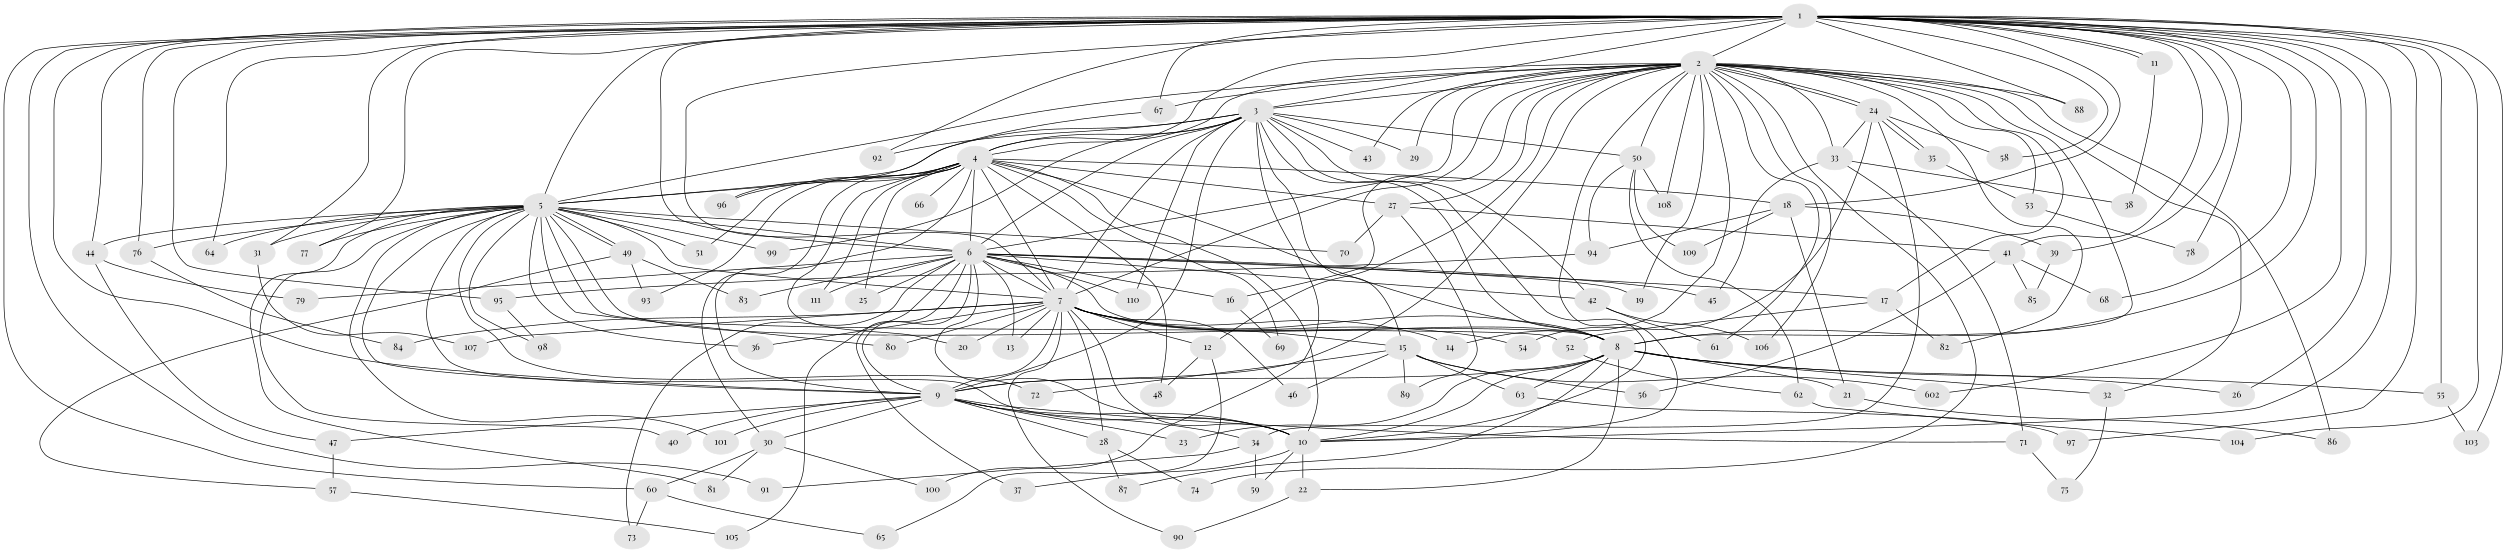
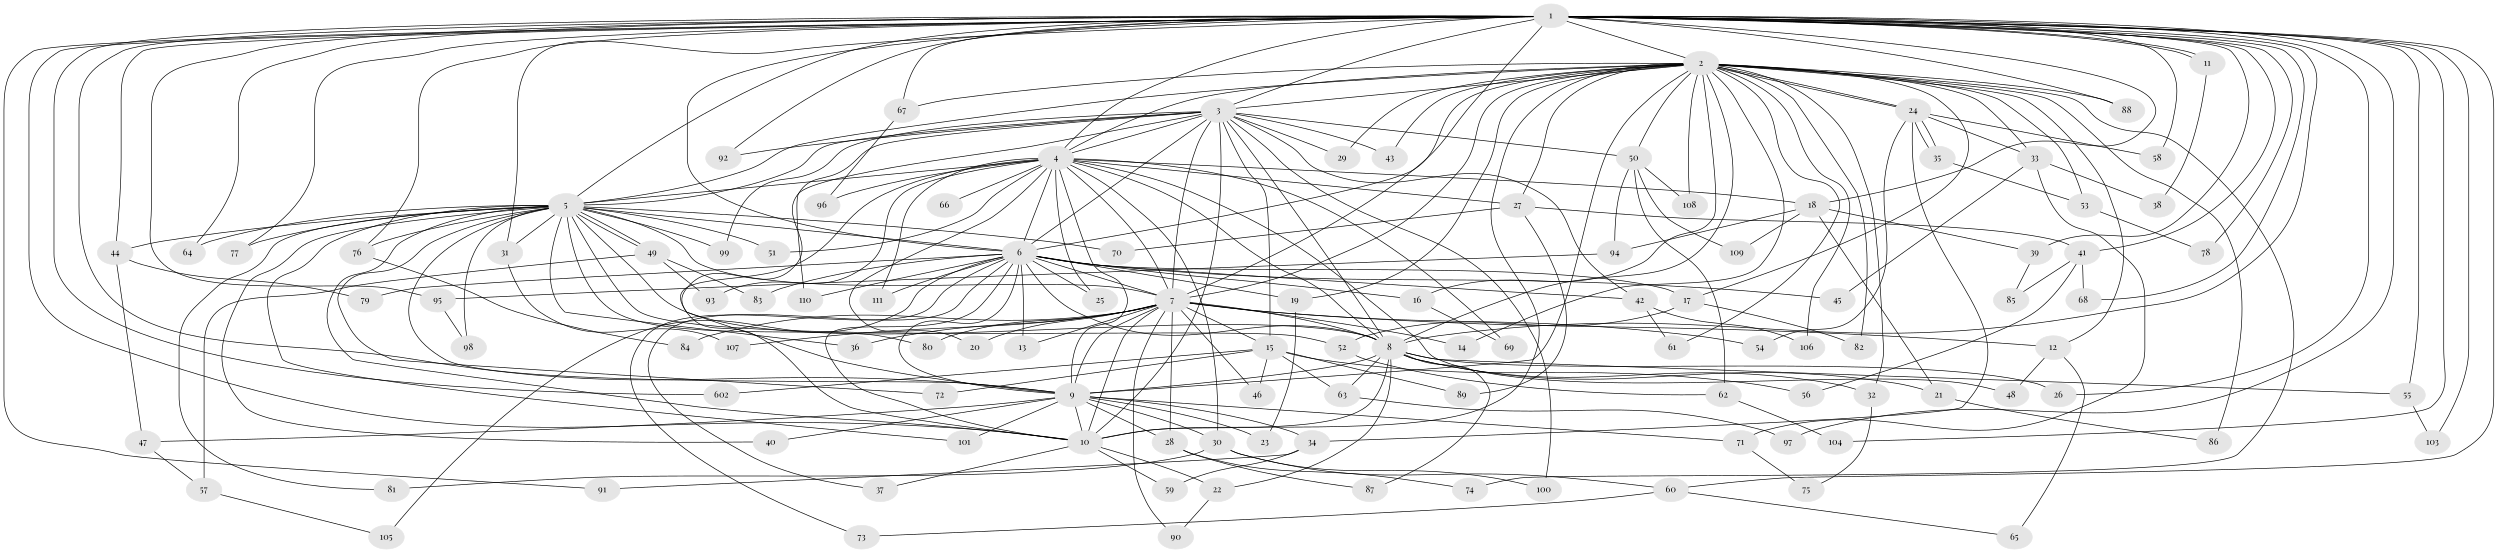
  graph {
    fontname="Playfair Display"
    node [color=gray90 fontname="Playfair Display" style=filled]
    edge [fontname="Playfair Display"]
    1
    2
    3
    4
    5
    6
    7
    8
    9
    10
    11
    18
    26
    31
    39
    41
    44
    55
    58
    60
    64
    67
    68
    76
    77
    78
    88
    91
    92
    95
    97
    n32 [label=602]
    103
    104
    12
    14
    16
    17
    19
    24
    27
    29
    32
    33
    43
    50
    53
    61
    74
    82
    86
    106
    108
    15
    42
    99
    100
    110
    20
    25
    30
    48
    51
    66
    69
    93
    96
    111
    36
    40
    49
    52
    70
    72
    80
    81
    98
    101
    13
    37
    45
    73
    79
    83
    105
    28
    46
    54
    84
    90
    107
    21
    22
    23
    63
    87
    34
    47
    71
    59
    38
    94
    109
    85
    56
    65
    35
    89
    75
    62
    57
    1 -- 2
    1 -- 3
    1 -- 4
    1 -- 5
    1 -- 6
    1 -- 7
    1 -- 8
    1 -- 9
    1 -- 10
    1 -- 11
    1 -- 11
    1 -- 18
    1 -- 26
    1 -- 31
    1 -- 39
    1 -- 41
    1 -- 44
    1 -- 55
    1 -- 58
    1 -- 60
    1 -- 64
    1 -- 67
    1 -- 68
    1 -- 76
    1 -- 77
    1 -- 78
    1 -- 88
    1 -- 91
    1 -- 92
    1 -- 95
    1 -- 97
    1 -- n32
    1 -- 103
    1 -- 104
    2 -- 3
    2 -- 4
    2 -- 5
    2 -- 6
    2 -- 7
    2 -- 8
    2 -- 9
    2 -- 10
    2 -- 67
    2 -- 88
    2 -- 12
    2 -- 14
    2 -- 16
    2 -- 17
    2 -- 19
    2 -- 24
    2 -- 24
    2 -- 27
    2 -- 29
    2 -- 32
    2 -- 33
    2 -- 43
    2 -- 50
    2 -- 53
    2 -- 61
    2 -- 74
    2 -- 82
    2 -- 86
    2 -- 106
    2 -- 108
    3 -- 4
    3 -- 5
    3 -- 6
    3 -- 7
    3 -- 8
    3 -- 9
    3 -- 10
    3 -- 92
    3 -- 29
    3 -- 43
    3 -- 50
    3 -- 15
    3 -- 42
    3 -- 99
    3 -- 100
    3 -- 110
    4 -- 5
    4 -- 6
    4 -- 7
    4 -- 8
    4 -- 9
    4 -- 10
    4 -- 18
    4 -- 27
    4 -- 20
    4 -- 25
    4 -- 30
    4 -- 48
    4 -- 51
    4 -- 66
    4 -- 69
    4 -- 93
    4 -- 96
    4 -- 111
    5 -- 6
    5 -- 7
    5 -- 8
    5 -- 9
    5 -- 10
    5 -- 31
    5 -- 44
    5 -- 64
    5 -- 76
    5 -- 77
    5 -- 99
    5 -- 51
    5 -- 36
    5 -- 40
    5 -- 49
    5 -- 49
    5 -- 52
    5 -- 70
    5 -- 72
    5 -- 80
    5 -- 81
    5 -- 98
    5 -- 101
    6 -- 7
    6 -- 8
    6 -- 9
    6 -- 10
    6 -- 16
    6 -- 17
    6 -- 19
    6 -- 42
    6 -- 110
    6 -- 25
    6 -- 111
    6 -- 13
    6 -- 37
    6 -- 45
    6 -- 73
    6 -- 79
    6 -- 83
    6 -- 105
    7 -- 8
    7 -- 9
    7 -- 10
    7 -- 12
    7 -- 14
    7 -- 15
    7 -- 20
    7 -- 36
    7 -- 80
    7 -- 13
    7 -- 28
    7 -- 46
    7 -- 54
    7 -- 84
    7 -- 90
    7 -- 107
    8 -- 9
    8 -- 10
    8 -- 26
    8 -- 55
    8 -- 32
    8 -- 21
    8 -- 22
-   8 -- 23
+   19 -- 23
    8 -- 63
    8 -- 87
    9 -- 10
    9 -- 30
    9 -- 40
    9 -- 101
    9 -- 28
    9 -- 23
    9 -- 34
    9 -- 47
    9 -- 71
    10 -- 37
    10 -- 22
    10 -- 59
    11 -- 38
    18 -- 39
    18 -- 21
    18 -- 94
    18 -- 109
    31 -- 107
    39 -- 85
    41 -- 68
    41 -- 85
    41 -- 56
    44 -- 79
    44 -- 47
    55 -- 103
    60 -- 73
    60 -- 65
    67 -- 96
    76 -- 84
    95 -- 98
    12 -- 48
    12 -- 65
    16 -- 69
    17 -- 82
    17 -- 52
    24 -- 58
    24 -- 33
    24 -- 54
    24 -- 34
    24 -- 35
    24 -- 35
    27 -- 41
    27 -- 70
    27 -- 89
    32 -- 75
    33 -- 45
    33 -- 71
    33 -- 38
    50 -- 108
    50 -- 94
    50 -- 109
    50 -- 62
    53 -- 78
    15 -- n32
    15 -- 72
    15 -- 46
    15 -- 63
    15 -- 56
    15 -- 89
    42 -- 61
    42 -- 106
    30 -- 60
    30 -- 100
    30 -- 81
    49 -- 93
    49 -- 83
    49 -- 57
    52 -- 62
    28 -- 74
    28 -- 87
    21 -- 86
    22 -- 90
    63 -- 97
    34 -- 91
    34 -- 59
    47 -- 57
    71 -- 75
    94 -- 95
    35 -- 53
    62 -- 104
    57 -- 105
  }
